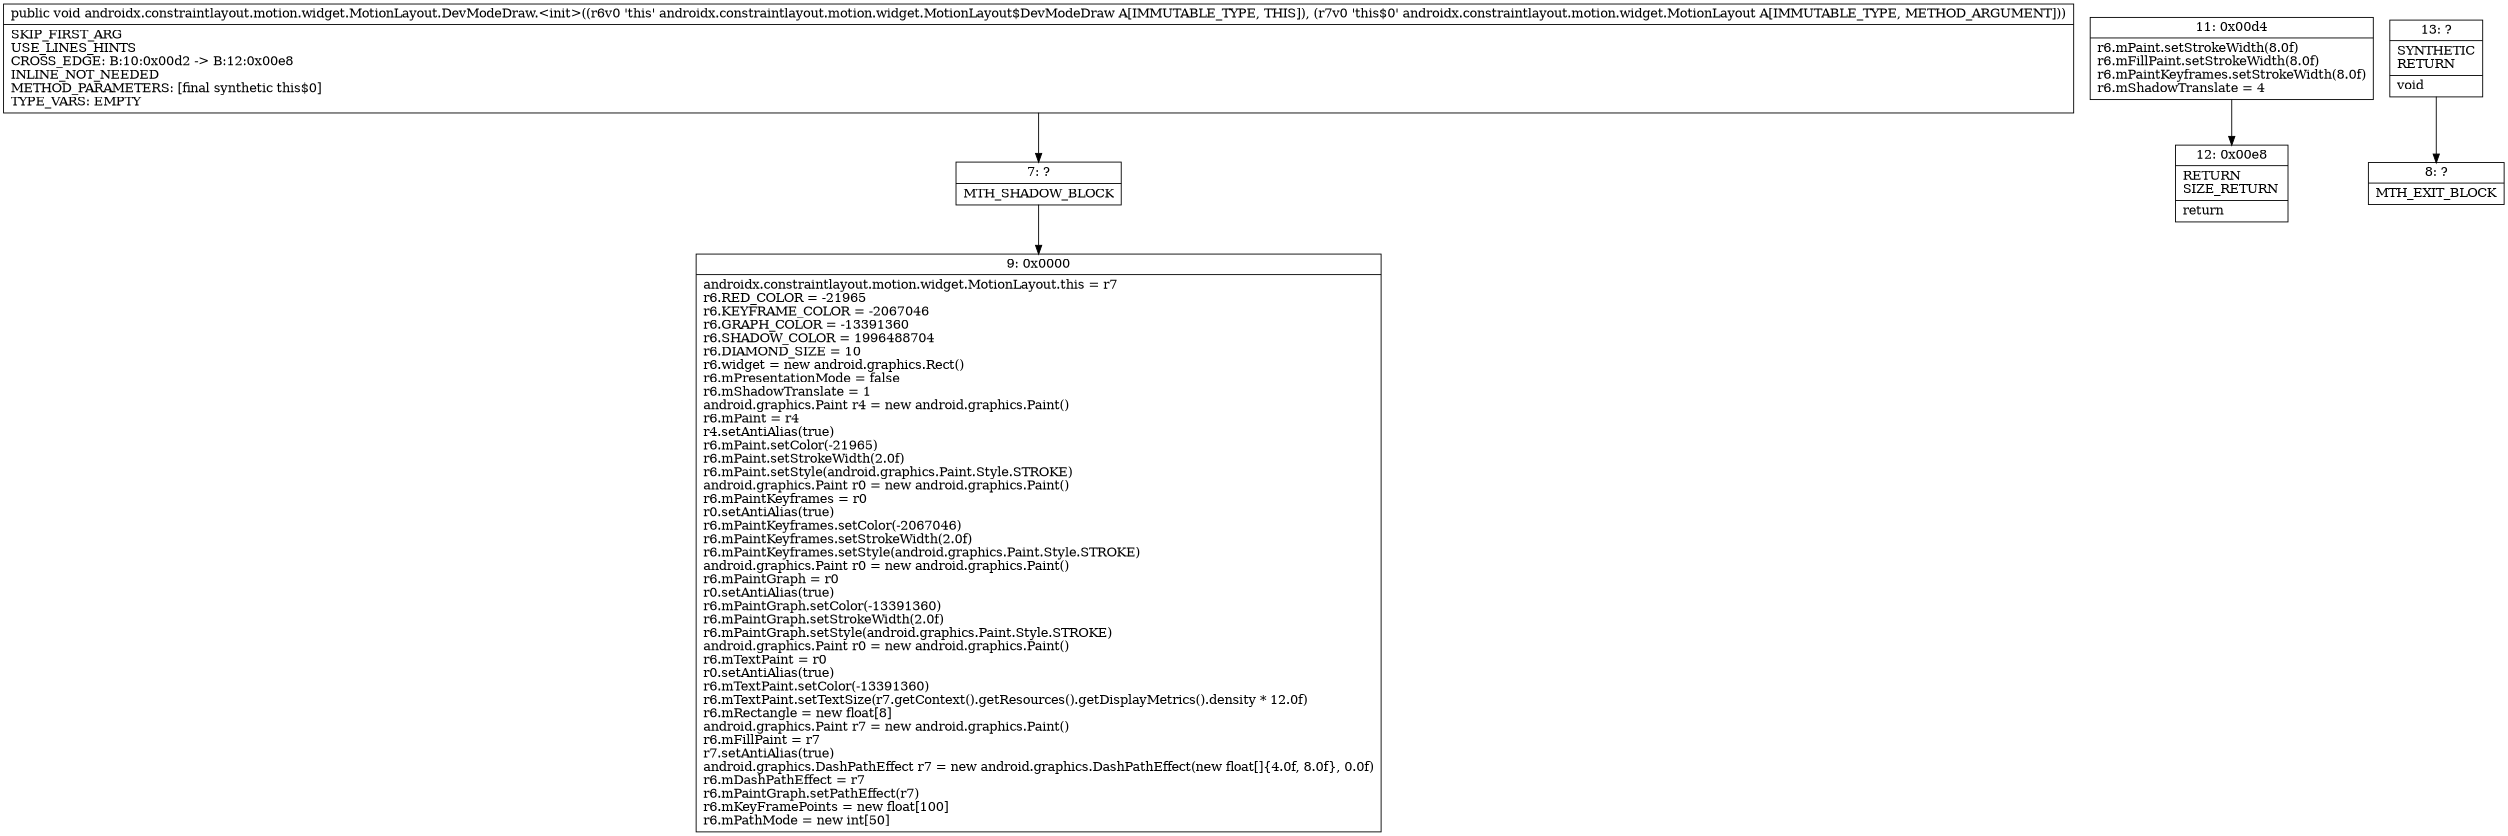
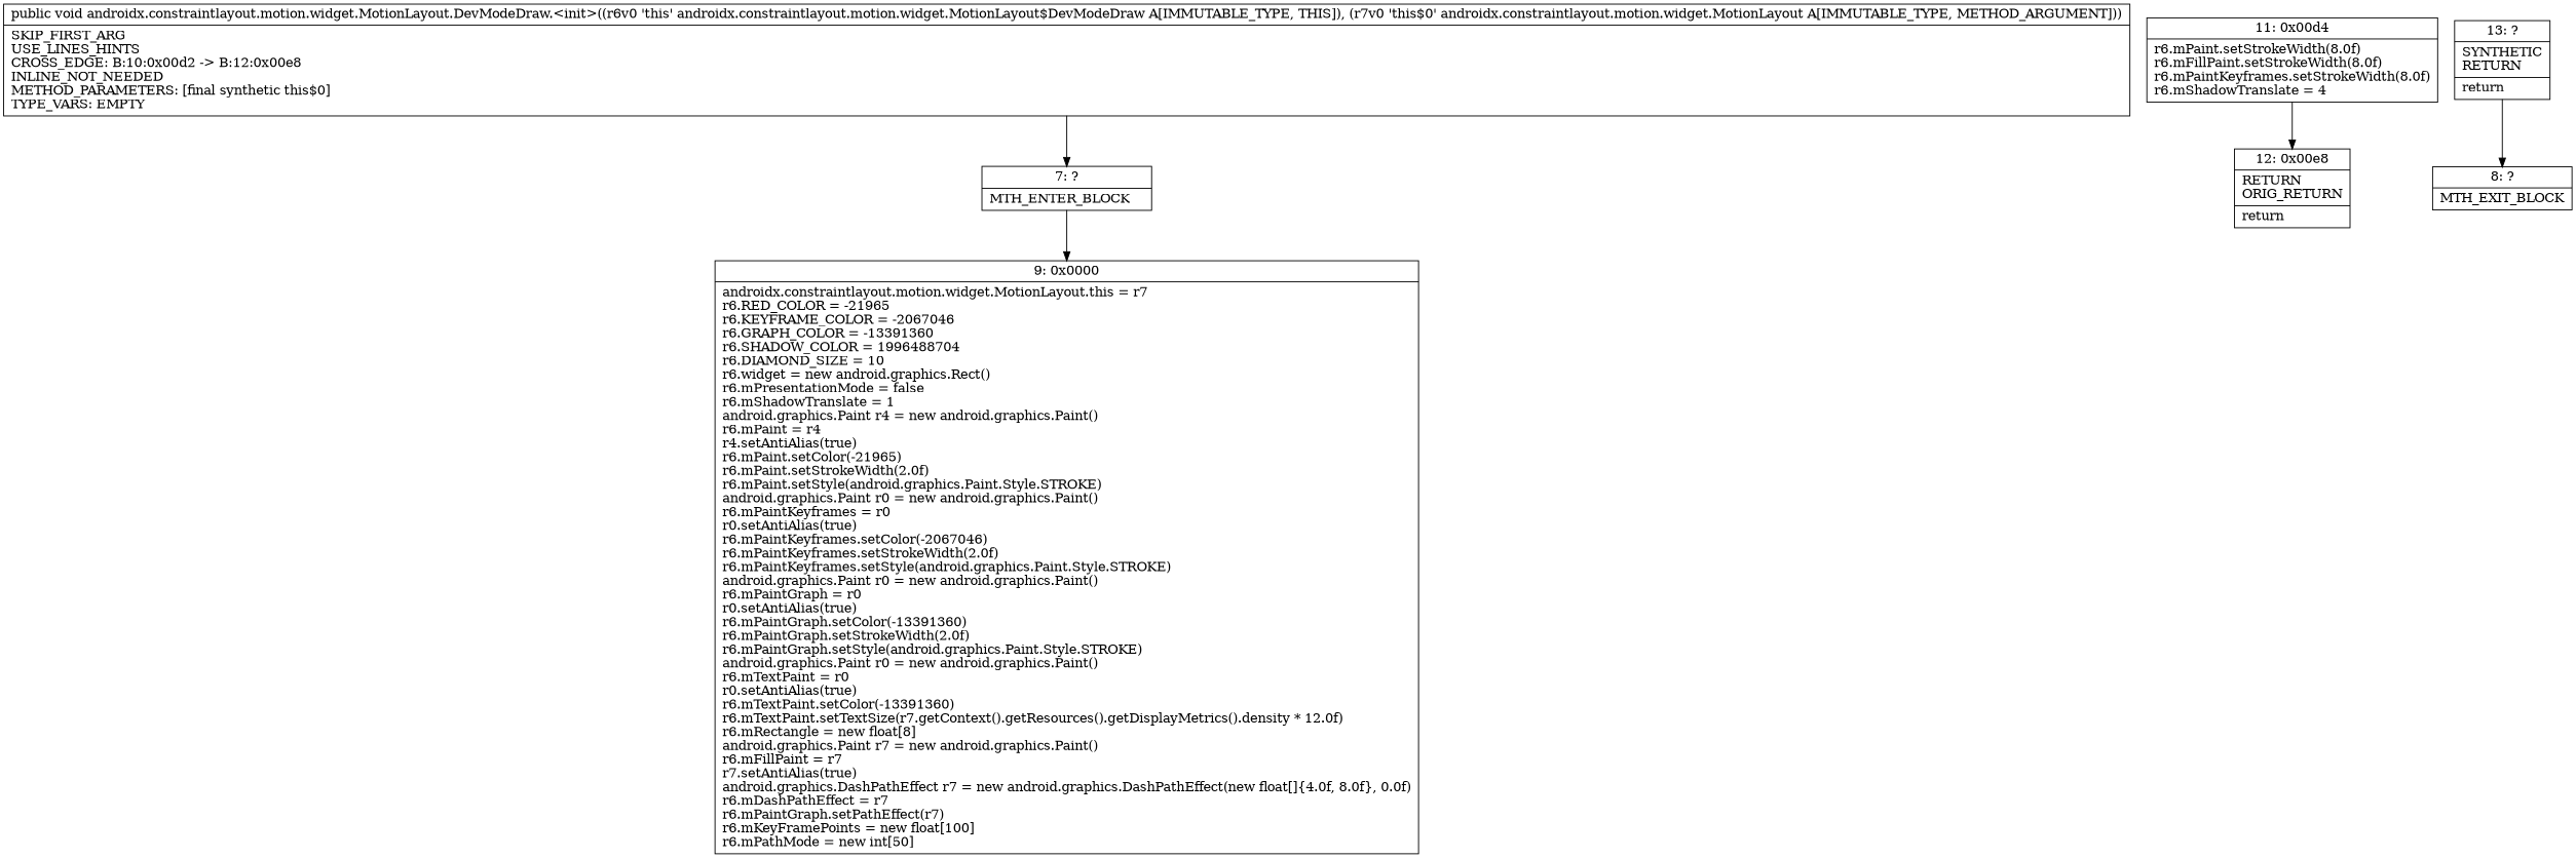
  digraph {
    node [shape=record]
-   n1 [label="{7\:\ ?|MTH_SHADOW_BLOCK\l}"]
+   n1 [label="{7\:\ ?|MTH_ENTER_BLOCK\l}"]
    n2 [label="{9\:\ 0x0000|androidx.constraintlayout.motion.widget.MotionLayout.this = r7\lr6.RED_COLOR = \-21965\lr6.KEYFRAME_COLOR = \-2067046\lr6.GRAPH_COLOR = \-13391360\lr6.SHADOW_COLOR = 1996488704\lr6.DIAMOND_SIZE = 10\lr6.widget = new android.graphics.Rect()\lr6.mPresentationMode = false\lr6.mShadowTranslate = 1\landroid.graphics.Paint r4 = new android.graphics.Paint()\lr6.mPaint = r4\lr4.setAntiAlias(true)\lr6.mPaint.setColor(\-21965)\lr6.mPaint.setStrokeWidth(2.0f)\lr6.mPaint.setStyle(android.graphics.Paint.Style.STROKE)\landroid.graphics.Paint r0 = new android.graphics.Paint()\lr6.mPaintKeyframes = r0\lr0.setAntiAlias(true)\lr6.mPaintKeyframes.setColor(\-2067046)\lr6.mPaintKeyframes.setStrokeWidth(2.0f)\lr6.mPaintKeyframes.setStyle(android.graphics.Paint.Style.STROKE)\landroid.graphics.Paint r0 = new android.graphics.Paint()\lr6.mPaintGraph = r0\lr0.setAntiAlias(true)\lr6.mPaintGraph.setColor(\-13391360)\lr6.mPaintGraph.setStrokeWidth(2.0f)\lr6.mPaintGraph.setStyle(android.graphics.Paint.Style.STROKE)\landroid.graphics.Paint r0 = new android.graphics.Paint()\lr6.mTextPaint = r0\lr0.setAntiAlias(true)\lr6.mTextPaint.setColor(\-13391360)\lr6.mTextPaint.setTextSize(r7.getContext().getResources().getDisplayMetrics().density * 12.0f)\lr6.mRectangle = new float[8]\landroid.graphics.Paint r7 = new android.graphics.Paint()\lr6.mFillPaint = r7\lr7.setAntiAlias(true)\landroid.graphics.DashPathEffect r7 = new android.graphics.DashPathEffect(new float[]\{4.0f, 8.0f\}, 0.0f)\lr6.mDashPathEffect = r7\lr6.mPaintGraph.setPathEffect(r7)\lr6.mKeyFramePoints = new float[100]\lr6.mPathMode = new int[50]\l}"]
    n3 [label="{11\:\ 0x00d4|r6.mPaint.setStrokeWidth(8.0f)\lr6.mFillPaint.setStrokeWidth(8.0f)\lr6.mPaintKeyframes.setStrokeWidth(8.0f)\lr6.mShadowTranslate = 4\l}"]
-   n4 [label="{12\:\ 0x00e8|RETURN\lSIZE_RETURN\l|return\l}"]
-   n5 [label="{13\:\ ?|SYNTHETIC\lRETURN\l|void\l}"]
+   n4 [label="{12\:\ 0x00e8|RETURN\lORIG_RETURN\l|return\l}"]
+   n5 [label="{13\:\ ?|SYNTHETIC\lRETURN\l|return\l}"]
    n6 [label="{8\:\ ?|MTH_EXIT_BLOCK\l}"]
    n7 [label="{public void androidx.constraintlayout.motion.widget.MotionLayout.DevModeDraw.\<init\>((r6v0 'this' androidx.constraintlayout.motion.widget.MotionLayout$DevModeDraw A[IMMUTABLE_TYPE, THIS]), (r7v0 'this$0' androidx.constraintlayout.motion.widget.MotionLayout A[IMMUTABLE_TYPE, METHOD_ARGUMENT]))  | SKIP_FIRST_ARG\lUSE_LINES_HINTS\lCROSS_EDGE: B:10:0x00d2 \-\> B:12:0x00e8\lINLINE_NOT_NEEDED\lMETHOD_PARAMETERS: [final synthetic this$0]\lTYPE_VARS: EMPTY\l}"]
    n1 -> n2
    n3 -> n4
    n5 -> n6
    n7 -> n1
  }
